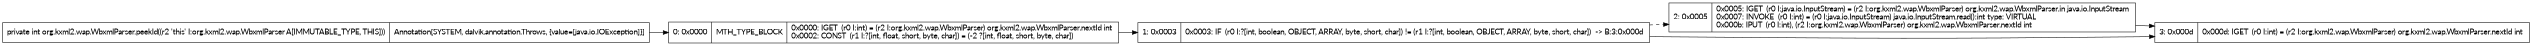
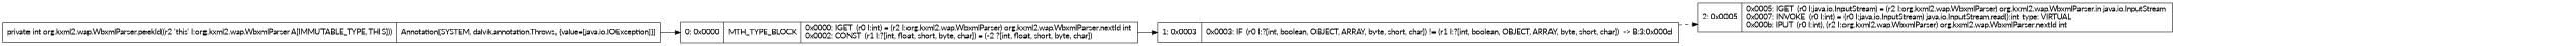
  digraph {
    fontname=Lato
    rankdir=LR
    node [fontname=Lato shape=record]
    edge [fontname=Lato]
    n1 [label="{0\:\ 0x0000|MTH_TYPE_BLOCK\l|0x0000: IGET  (r0 I:int) = (r2 I:org.kxml2.wap.WbxmlParser) org.kxml2.wap.WbxmlParser.nextId int \l0x0002: CONST  (r1 I:?[int, float, short, byte, char]) = (\-2 ?[int, float, short, byte, char]) \l}"]
    n2 [label="{1\:\ 0x0003|0x0003: IF  (r0 I:?[int, boolean, OBJECT, ARRAY, byte, short, char]) != (r1 I:?[int, boolean, OBJECT, ARRAY, byte, short, char])  \-\> B:3:0x000d \l}"]
    n3 [label="{2\:\ 0x0005|0x0005: IGET  (r0 I:java.io.InputStream) = (r2 I:org.kxml2.wap.WbxmlParser) org.kxml2.wap.WbxmlParser.in java.io.InputStream \l0x0007: INVOKE  (r0 I:int) = (r0 I:java.io.InputStream) java.io.InputStream.read():int type: VIRTUAL \l0x000b: IPUT  (r0 I:int), (r2 I:org.kxml2.wap.WbxmlParser) org.kxml2.wap.WbxmlParser.nextId int \l}"]
-   n4 [label="{3\:\ 0x000d|0x000d: IGET  (r0 I:int) = (r2 I:org.kxml2.wap.WbxmlParser) org.kxml2.wap.WbxmlParser.nextId int \l}"]
    n5 [label="{private int org.kxml2.wap.WbxmlParser.peekId((r2 'this' I:org.kxml2.wap.WbxmlParser A[IMMUTABLE_TYPE, THIS]))  | Annotation[SYSTEM, dalvik.annotation.Throws, \{value=[java.io.IOException]\}]\l}"]
    n1 -> n2
    n2 -> n3 [style=dashed]
-   n2 -> n4
-   n3 -> n4
    n5 -> n1
  }
